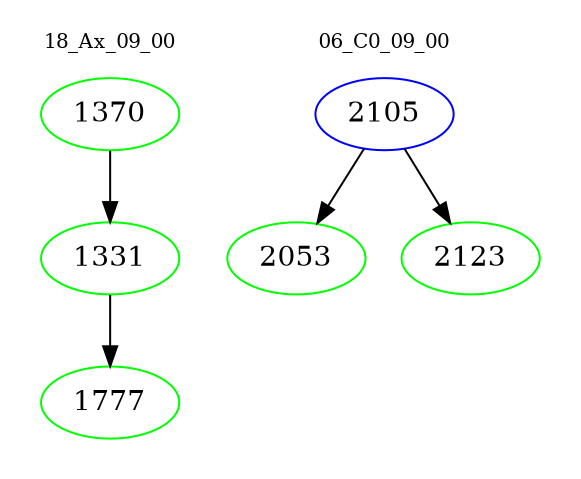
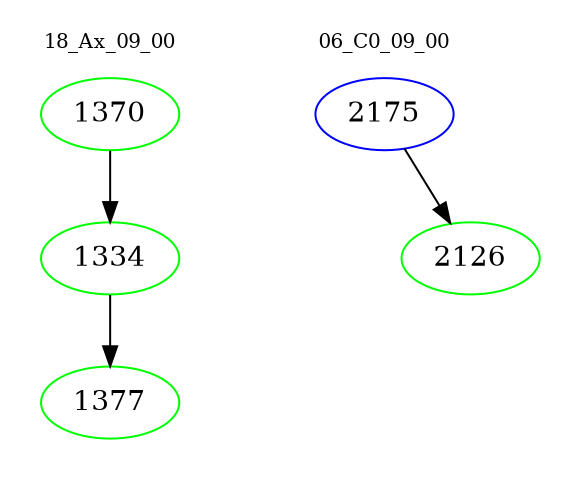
  digraph {
    node [color=green]
    edge [color=black]
    n1 [label=1370]
-   n2 [label=1331]
-   n3 [label=1777]
-   n4 [color=blue label=2105]
-   n5 [label=2053]
-   n6 [label=2123]
+   n2 [label=1334]
+   n3 [label=1377]
+   n4 [color=blue label=2175]
+   n6 [label=2126]
    subgraph cluster_1 {
      color=white
      fontsize=10
      label="18_Ax_09_00"
      n1
      n2
      n3
    }
    subgraph cluster_2 {
      color=white
      fontsize=10
      label="06_C0_09_00"
      n4
-     n5
      n6
    }
    n1 -> n2
    n2 -> n3
-   n4 -> n5
    n4 -> n6
  }
